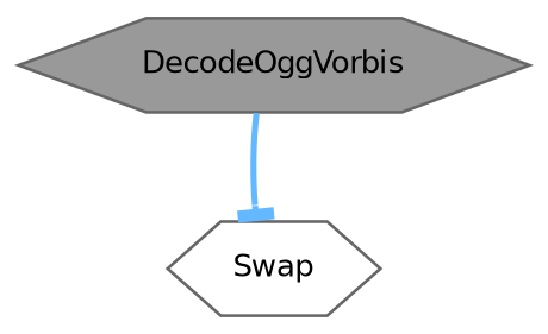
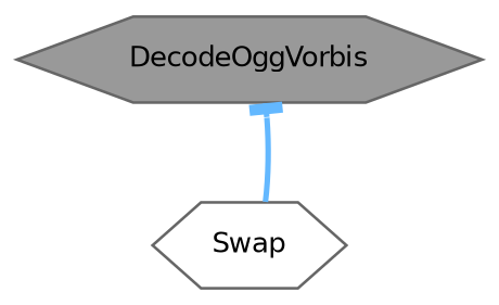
  digraph {
    rankdir=TB
    node [fontname=Helvetica fontsize=10 shape=hexagon style=filled]
    n1 [color=gray40 fillcolor=grey60 fontcolor=black height=0.2 label=DecodeOggVorbis width=0.4]
    n2 [color=grey40 fillcolor=white height=0.2 label=Swap width=0.4]
-   n1 -> n2 [color=steelblue1 fontname=Helvetica fontsize=10 labelfontname=Helvetica labelfontsize=10 style=bold arrowhead=tee]
+   n2 -> n1 [color=steelblue1 fontname=Helvetica fontsize=10 labelfontname=Helvetica labelfontsize=10 style=bold arrowhead=tee]
  }
